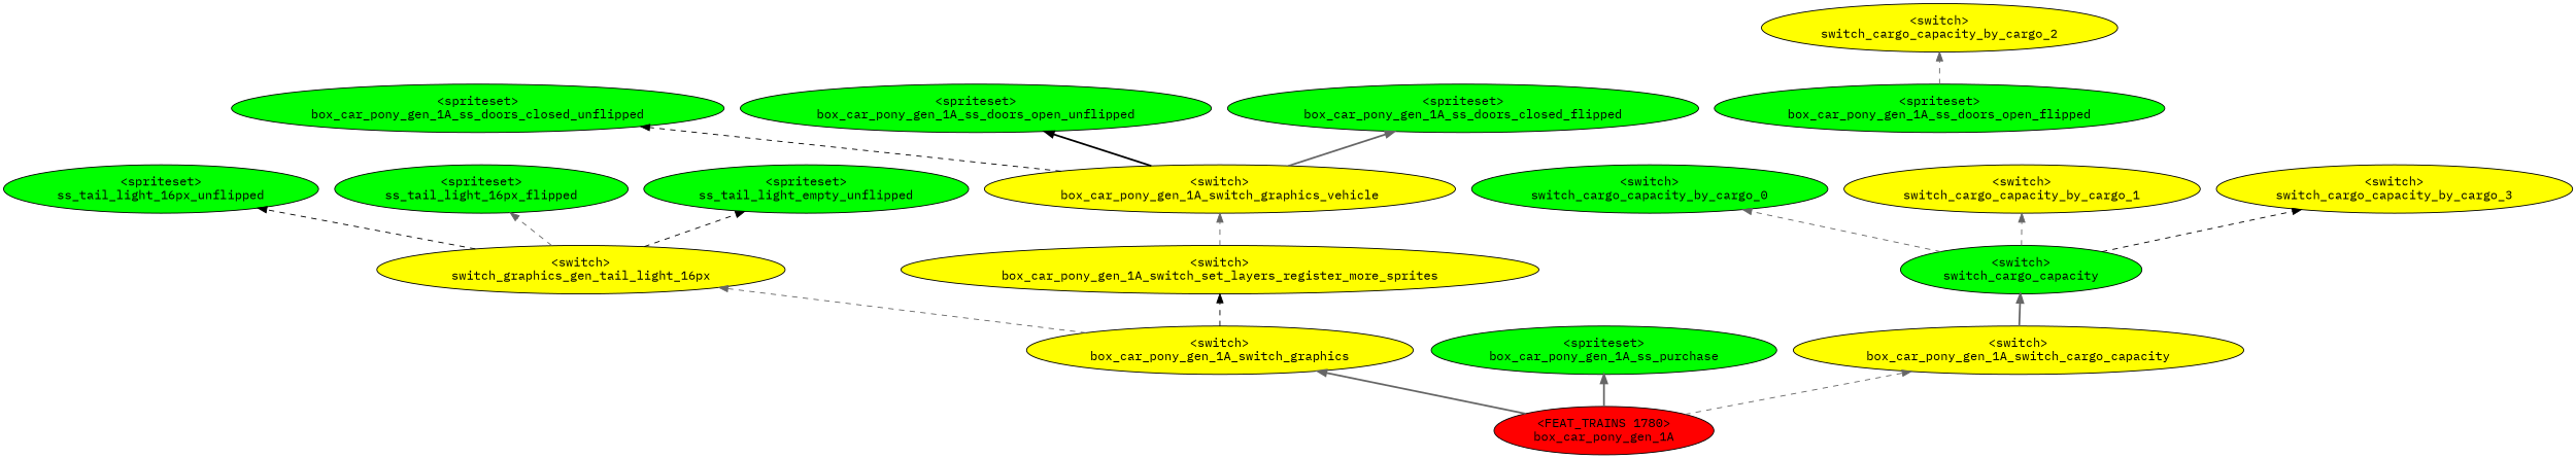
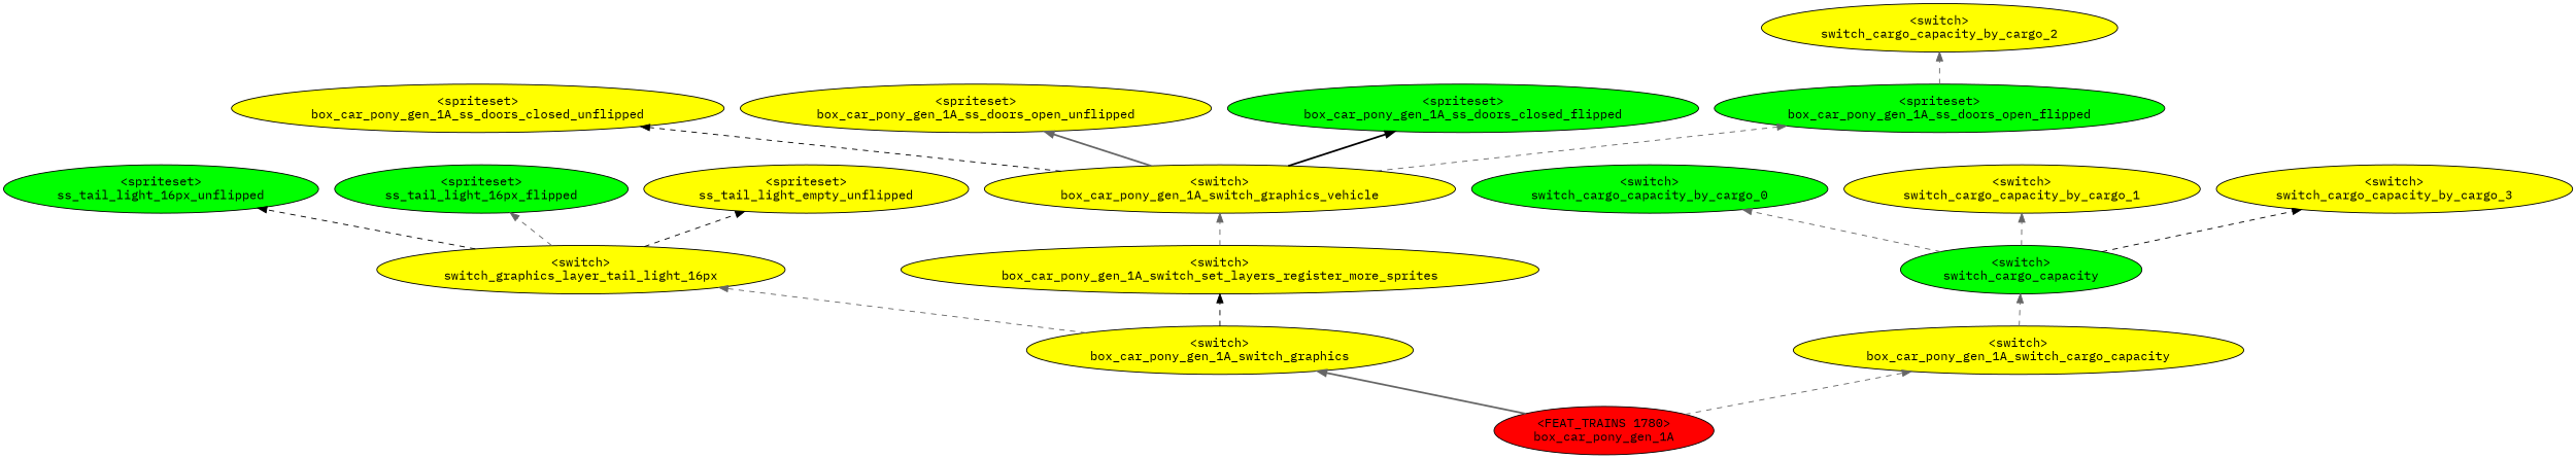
  digraph {
    fontname="IBM Plex Mono"
    rankdir=BT
    node [fillcolor=green fontname="IBM Plex Mono" style=filled]
    edge [color=gray40 fontname="IBM Plex Mono" style=dashed]
    n1 [label="<spriteset>\nss_tail_light_16px_unflipped"]
    n2 [label="<spriteset>\nss_tail_light_16px_flipped"]
-   n3 [label="<spriteset>\nss_tail_light_empty_unflipped"]
-   n4 [fillcolor=yellow label="<switch>\nswitch_graphics_gen_tail_light_16px"]
+   n3 [fillcolor=yellow label="<spriteset>\nss_tail_light_empty_unflipped"]
+   n4 [fillcolor=yellow label="<switch>\nswitch_graphics_layer_tail_light_16px"]
    n5 [label="<switch>\nswitch_cargo_capacity_by_cargo_0"]
    n6 [fillcolor=yellow label="<switch>\nswitch_cargo_capacity_by_cargo_1"]
    n7 [fillcolor=yellow label="<switch>\nswitch_cargo_capacity_by_cargo_2"]
    n8 [fillcolor=yellow label="<switch>\nswitch_cargo_capacity_by_cargo_3"]
    n9 [label="<switch>\nswitch_cargo_capacity"]
-   n10 [label="<spriteset>\nbox_car_pony_gen_1A_ss_doors_closed_unflipped"]
-   n11 [label="<spriteset>\nbox_car_pony_gen_1A_ss_doors_open_unflipped"]
+   n10 [fillcolor=yellow label="<spriteset>\nbox_car_pony_gen_1A_ss_doors_closed_unflipped"]
+   n11 [fillcolor=yellow label="<spriteset>\nbox_car_pony_gen_1A_ss_doors_open_unflipped"]
    n12 [label="<spriteset>\nbox_car_pony_gen_1A_ss_doors_closed_flipped"]
    n13 [label="<spriteset>\nbox_car_pony_gen_1A_ss_doors_open_flipped"]
    n14 [fillcolor=yellow label="<switch>\nbox_car_pony_gen_1A_switch_graphics_vehicle"]
    n15 [fillcolor=yellow label="<switch>\nbox_car_pony_gen_1A_switch_set_layers_register_more_sprites"]
    n16 [fillcolor=yellow label="<switch>\nbox_car_pony_gen_1A_switch_graphics"]
-   n17 [label="<spriteset>\nbox_car_pony_gen_1A_ss_purchase"]
    n18 [fillcolor=yellow label="<switch>\nbox_car_pony_gen_1A_switch_cargo_capacity"]
    n19 [fillcolor=red label="<FEAT_TRAINS 1780>\nbox_car_pony_gen_1A"]
    n4 -> n1 [color=black]
    n4 -> n2
    n4 -> n3 [color=black]
    n9 -> n5
    n9 -> n6
    n9 -> n8 [color=black]
    n13 -> n7
    n14 -> n10 [color=black]
-   n14 -> n11 [color=black style=bold]
-   n14 -> n12 [style=bold]
+   n14 -> n11 [style=bold]
+   n14 -> n12 [color=black style=bold]
+   n14 -> n13
    n15 -> n14
    n16 -> n4
    n16 -> n15 [color=black]
-   n18 -> n9 [style=bold]
+   n18 -> n9
    n19 -> n16 [style=bold]
-   n19 -> n17 [style=bold]
    n19 -> n18
  }
